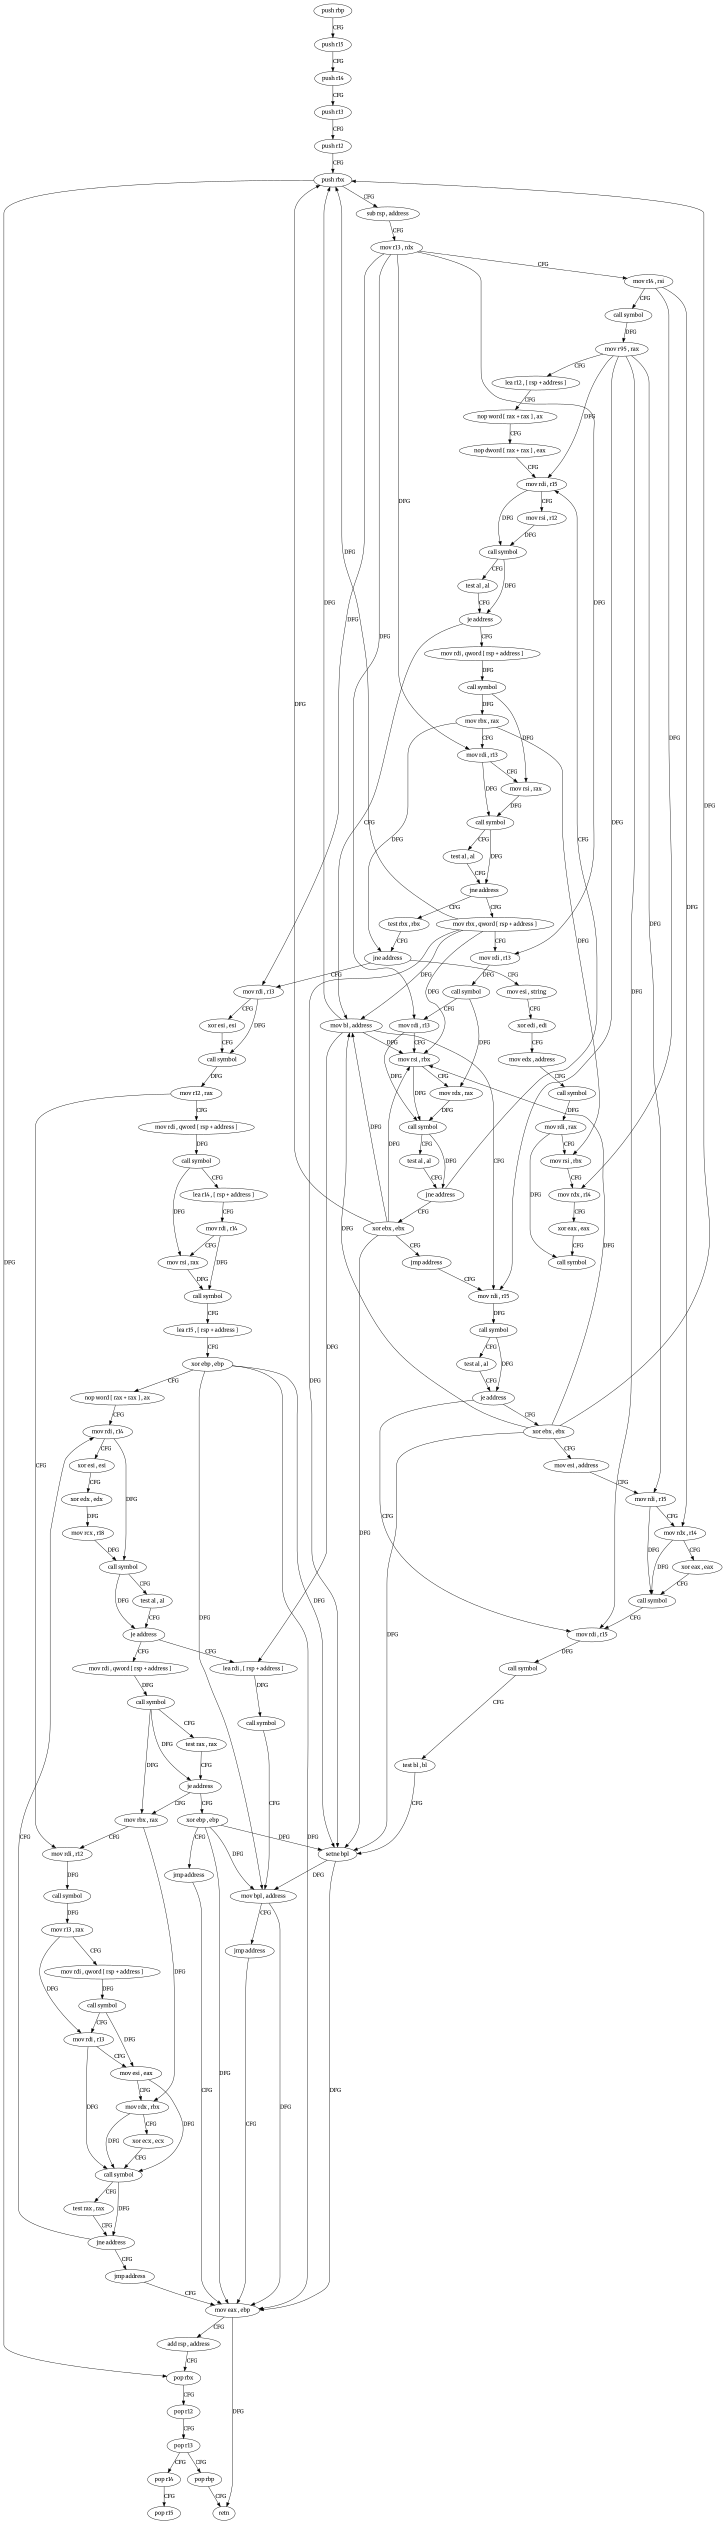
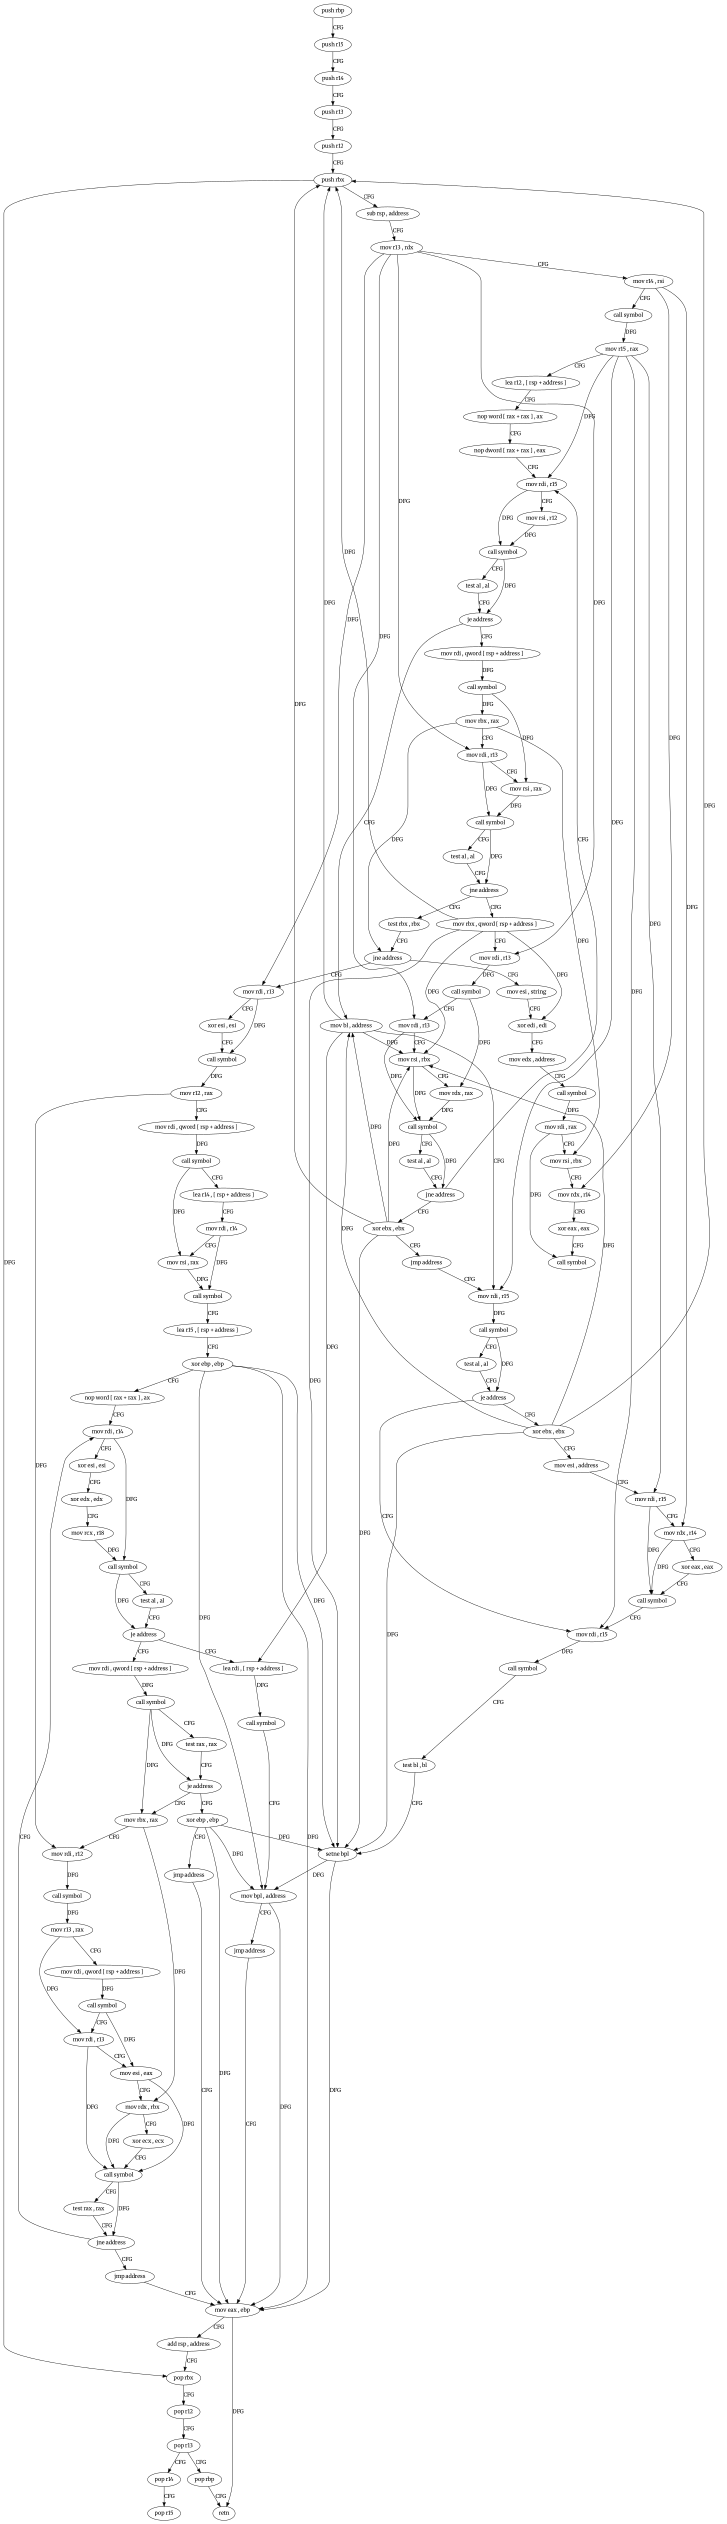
  digraph {
    fontname=Merriweather
    node [fontname=Merriweather]
    edge [fontname=Merriweather]
    n1 [label="push rbp"]
    n2 [label="push r15"]
    n3 [label="push r14"]
    n4 [label="push r13"]
    n5 [label="push r12"]
    n6 [label="push rbx"]
    n7 [label="sub rsp , address"]
    n8 [label="pop rbx"]
    n9 [label="mov r13 , rdx"]
    n10 [label="pop r12"]
    n11 [label="mov r14 , rsi"]
    n12 [label="mov rdi , r13"]
    n13 [label="mov rdi , r13"]
    n14 [label="mov rdi , r13"]
    n15 [label="mov rdi , r13"]
    n16 [label="call symbol"]
    n17 [label="mov rdx , r14"]
    n18 [label="mov rdx , r14"]
    n19 [label="mov rsi , rax"]
    n20 [label="call symbol"]
    n21 [label="xor esi , esi"]
    n22 [label="call symbol"]
    n23 [label="call symbol"]
    n24 [label="mov rsi , rbx"]
    n25 [label="call symbol"]
-   n26 [label="mov r95 , rax"]
+   n26 [label="mov r15 , rax"]
    n27 [label="call symbol"]
    n28 [label="xor eax , eax"]
    n29 [label="xor eax , eax"]
    n30 [label="lea r12 , [ rsp + address ]"]
    n31 [label="mov rdi , r15"]
    n32 [label="mov rdi , r15"]
    n33 [label="mov rdi , r15"]
    n34 [label="mov rdi , r15"]
    n35 [label="nop word [ rax + rax ] , ax"]
    n36 [label="mov rsi , r12"]
    n37 [label="call symbol"]
    n38 [label="call symbol"]
    n39 [label="call symbol"]
    n40 [label="nop dword [ rax + rax ] , eax"]
    n41 [label="test al , al"]
    n42 [label="je address"]
    n43 [label="mov bl , address"]
    n44 [label="lea rdi , [ rsp + address ]"]
    n45 [label="setne bpl"]
    n46 [label="mov eax , ebp"]
    n47 [label="mov bpl , address"]
    n48 [label="mov rdx , rax"]
    n49 [label="test al , al"]
    n50 [label="je address"]
    n51 [label="mov rdi , qword [ rsp + address ]"]
    n52 [label="call symbol"]
    n53 [label="mov rbx , rax"]
    n54 [label="jne address"]
    n55 [label="mov rsi , rbx"]
    n56 [label="mov esi , string"]
    n57 [label="test al , al"]
    n58 [label="jne address"]
    n59 [label="test rbx , rbx"]
    n60 [label="mov rbx , qword [ rsp + address ]"]
    n61 [label="test bl , bl"]
    n62 [label="add rsp , address"]
    n63 [label=retn]
    n64 [label="jmp address"]
    n65 [label="xor ebx , ebx"]
    n66 [label="mov esi , address"]
    n67 [label="xor edi , edi"]
    n68 [label="mov edx , address"]
    n69 [label="mov r12 , rax"]
    n70 [label="test al , al"]
    n71 [label="jne address"]
    n72 [label="xor ebx , ebx"]
    n73 [label="jmp address"]
    n74 [label="call symbol"]
    n75 [label="mov rdi , rax"]
    n76 [label="call symbol"]
    n77 [label="mov rdi , qword [ rsp + address ]"]
    n78 [label="mov rdi , r12"]
    n79 [label="call symbol"]
    n80 [label="call symbol"]
    n81 [label="lea r14 , [ rsp + address ]"]
    n82 [label="mov rsi , rax"]
    n83 [label="mov rdi , r14"]
    n84 [label="call symbol"]
    n85 [label="lea r15 , [ rsp + address ]"]
    n86 [label="xor ebp , ebp"]
    n87 [label="nop word [ rax + rax ] , ax"]
    n88 [label="mov rdi , r14"]
    n89 [label="xor esi , esi"]
    n90 [label="call symbol"]
    n91 [label="xor edx , edx"]
    n92 [label="test al , al"]
    n93 [label="je address"]
    n94 [label="call symbol"]
    n95 [label="mov rdi , qword [ rsp + address ]"]
    n96 [label="call symbol"]
    n97 [label="test rax , rax"]
    n98 [label="je address"]
    n99 [label="mov rbx , rax"]
    n100 [label="xor ebp , ebp"]
    n101 [label="mov rdx , rbx"]
    n102 [label="jmp address"]
    n103 [label="call symbol"]
    n104 [label="xor ecx , ecx"]
    n105 [label="pop r13"]
    n106 [label="pop r14"]
    n107 [label="pop rbp"]
    n108 [label="pop r15"]
    n109 [label="mov r13 , rax"]
    n110 [label="mov rdi , qword [ rsp + address ]"]
    n111 [label="mov rdi , r13"]
    n112 [label="call symbol"]
    n113 [label="mov esi , eax"]
    n114 [label="test rax , rax"]
    n115 [label="jne address"]
    n116 [label="jmp address"]
    n117 [label="mov rcx , r18"]
    n1 -> n2 [label=CFG]
    n2 -> n3 [label=CFG]
    n3 -> n4 [label=CFG]
    n4 -> n5 [label=CFG]
    n5 -> n6 [label=CFG]
    n6 -> n7 [label=CFG]
    n6 -> n8 [label=DFG]
    n7 -> n9 [label=CFG]
    n8 -> n10 [label=CFG]
    n9 -> n11 [label=CFG]
    n9 -> n12 [label=DFG]
    n9 -> n13 [label=DFG]
    n9 -> n14 [label=DFG]
    n9 -> n15 [label=DFG]
    n10 -> n105 [label=CFG]
    n11 -> n16 [label=CFG]
    n11 -> n17 [label=DFG]
    n11 -> n18 [label=DFG]
    n12 -> n19 [label=CFG]
    n12 -> n20 [label=DFG]
    n13 -> n21 [label=CFG]
    n13 -> n22 [label=DFG]
    n14 -> n23 [label=DFG]
    n15 -> n24 [label=CFG]
    n15 -> n25 [label=DFG]
    n16 -> n26 [label=DFG]
    n17 -> n27 [label=DFG]
    n17 -> n28 [label=CFG]
    n18 -> n29 [label=CFG]
    n19 -> n20 [label=DFG]
    n20 -> n57 [label=CFG]
    n20 -> n58 [label=DFG]
    n21 -> n22 [label=CFG]
    n22 -> n69 [label=DFG]
    n23 -> n15 [label=CFG]
    n23 -> n48 [label=DFG]
    n24 -> n25 [label=DFG]
    n24 -> n48 [label=CFG]
    n25 -> n70 [label=CFG]
    n25 -> n71 [label=DFG]
    n26 -> n30 [label=CFG]
    n26 -> n31 [label=DFG]
    n26 -> n32 [label=DFG]
    n26 -> n33 [label=DFG]
    n26 -> n34 [label=DFG]
    n27 -> n33 [label=CFG]
    n28 -> n27 [label=CFG]
    n29 -> n76 [label=CFG]
    n30 -> n35 [label=CFG]
    n31 -> n36 [label=CFG]
    n31 -> n37 [label=DFG]
    n32 -> n38 [label=DFG]
    n33 -> n39 [label=DFG]
    n34 -> n17 [label=CFG]
    n34 -> n27 [label=DFG]
    n35 -> n40 [label=CFG]
    n36 -> n37 [label=DFG]
    n37 -> n41 [label=CFG]
    n37 -> n42 [label=DFG]
    n38 -> n49 [label=CFG]
    n38 -> n50 [label=DFG]
    n39 -> n61 [label=CFG]
    n40 -> n31 [label=CFG]
    n41 -> n42 [label=CFG]
    n42 -> n43 [label=CFG]
    n42 -> n51 [label=CFG]
    n43 -> n6 [label=DFG]
    n43 -> n24 [label=DFG]
    n43 -> n32 [label=CFG]
    n43 -> n44 [label=DFG]
    n44 -> n94 [label=DFG]
    n45 -> n46 [label=DFG]
    n45 -> n47 [label=DFG]
    n46 -> n62 [label=CFG]
    n46 -> n63 [label=DFG]
    n47 -> n46 [label=DFG]
    n47 -> n64 [label=CFG]
    n48 -> n25 [label=DFG]
    n49 -> n50 [label=CFG]
    n50 -> n33 [label=CFG]
    n50 -> n65 [label=CFG]
    n51 -> n52 [label=DFG]
    n52 -> n19 [label=DFG]
    n52 -> n53 [label=DFG]
    n53 -> n12 [label=CFG]
    n53 -> n54 [label=DFG]
    n53 -> n55 [label=DFG]
    n54 -> n13 [label=CFG]
    n54 -> n56 [label=CFG]
    n55 -> n18 [label=CFG]
    n56 -> n67 [label=CFG]
    n57 -> n58 [label=CFG]
    n58 -> n59 [label=CFG]
    n58 -> n60 [label=CFG]
    n59 -> n54 [label=CFG]
    n60 -> n6 [label=DFG]
    n60 -> n14 [label=CFG]
    n60 -> n24 [label=DFG]
-   n60 -> n43 [label=DFG]
+   n60 -> n67 [label=DFG]
    n60 -> n45 [label=DFG]
    n61 -> n45 [label=CFG]
    n62 -> n8 [label=CFG]
    n64 -> n46 [label=CFG]
    n65 -> n6 [label=DFG]
    n65 -> n24 [label=DFG]
    n65 -> n43 [label=DFG]
    n65 -> n45 [label=DFG]
    n65 -> n66 [label=CFG]
    n66 -> n34 [label=CFG]
    n67 -> n68 [label=CFG]
    n68 -> n74 [label=CFG]
    n69 -> n77 [label=CFG]
-   n69 -> n78 [label=CFG]
+   n69 -> n78 [label=DFG]
    n70 -> n71 [label=CFG]
    n71 -> n31 [label=CFG]
    n71 -> n72 [label=CFG]
    n72 -> n6 [label=DFG]
    n72 -> n24 [label=DFG]
    n72 -> n43 [label=DFG]
    n72 -> n45 [label=DFG]
    n72 -> n73 [label=CFG]
    n73 -> n32 [label=CFG]
    n74 -> n75 [label=DFG]
    n75 -> n55 [label=CFG]
    n75 -> n76 [label=DFG]
    n77 -> n79 [label=DFG]
    n78 -> n80 [label=DFG]
    n79 -> n81 [label=CFG]
    n79 -> n82 [label=DFG]
    n80 -> n109 [label=DFG]
    n81 -> n83 [label=CFG]
    n82 -> n84 [label=DFG]
    n83 -> n82 [label=CFG]
    n83 -> n84 [label=DFG]
    n84 -> n85 [label=CFG]
    n85 -> n86 [label=CFG]
    n86 -> n45 [label=DFG]
    n86 -> n46 [label=DFG]
    n86 -> n47 [label=DFG]
    n86 -> n87 [label=CFG]
    n87 -> n88 [label=CFG]
    n88 -> n89 [label=CFG]
    n88 -> n90 [label=DFG]
    n89 -> n91 [label=CFG]
    n90 -> n92 [label=CFG]
    n90 -> n93 [label=DFG]
-   n91 -> n117 [label=DFG]
+   n91 -> n117 [label=CFG]
    n92 -> n93 [label=CFG]
    n93 -> n44 [label=CFG]
    n93 -> n95 [label=CFG]
    n94 -> n47 [label=CFG]
    n95 -> n96 [label=DFG]
    n96 -> n97 [label=CFG]
    n96 -> n98 [label=DFG]
    n96 -> n99 [label=DFG]
    n97 -> n98 [label=CFG]
    n98 -> n99 [label=CFG]
    n98 -> n100 [label=CFG]
    n99 -> n78 [label=CFG]
    n99 -> n101 [label=DFG]
    n100 -> n45 [label=DFG]
    n100 -> n46 [label=DFG]
    n100 -> n47 [label=DFG]
    n100 -> n102 [label=CFG]
    n101 -> n103 [label=DFG]
    n101 -> n104 [label=CFG]
    n102 -> n46 [label=CFG]
    n103 -> n114 [label=CFG]
    n103 -> n115 [label=DFG]
    n104 -> n103 [label=CFG]
    n105 -> n106 [label=CFG]
    n105 -> n107 [label=CFG]
    n106 -> n108 [label=CFG]
    n107 -> n63 [label=CFG]
    n109 -> n110 [label=CFG]
    n109 -> n111 [label=DFG]
    n110 -> n112 [label=DFG]
    n111 -> n103 [label=DFG]
    n111 -> n113 [label=CFG]
    n112 -> n111 [label=CFG]
    n112 -> n113 [label=DFG]
    n113 -> n101 [label=CFG]
    n113 -> n103 [label=DFG]
    n114 -> n115 [label=CFG]
    n115 -> n88 [label=CFG]
    n115 -> n116 [label=CFG]
    n116 -> n46 [label=CFG]
    n117 -> n90 [label=DFG]
  }
